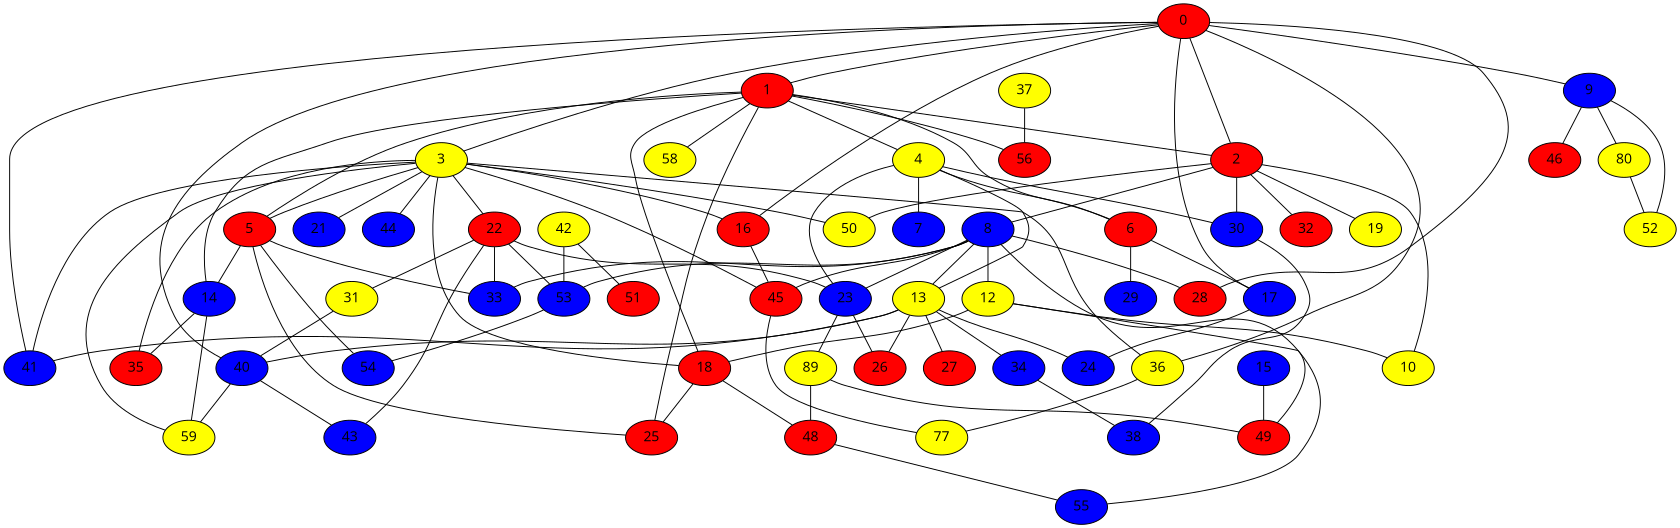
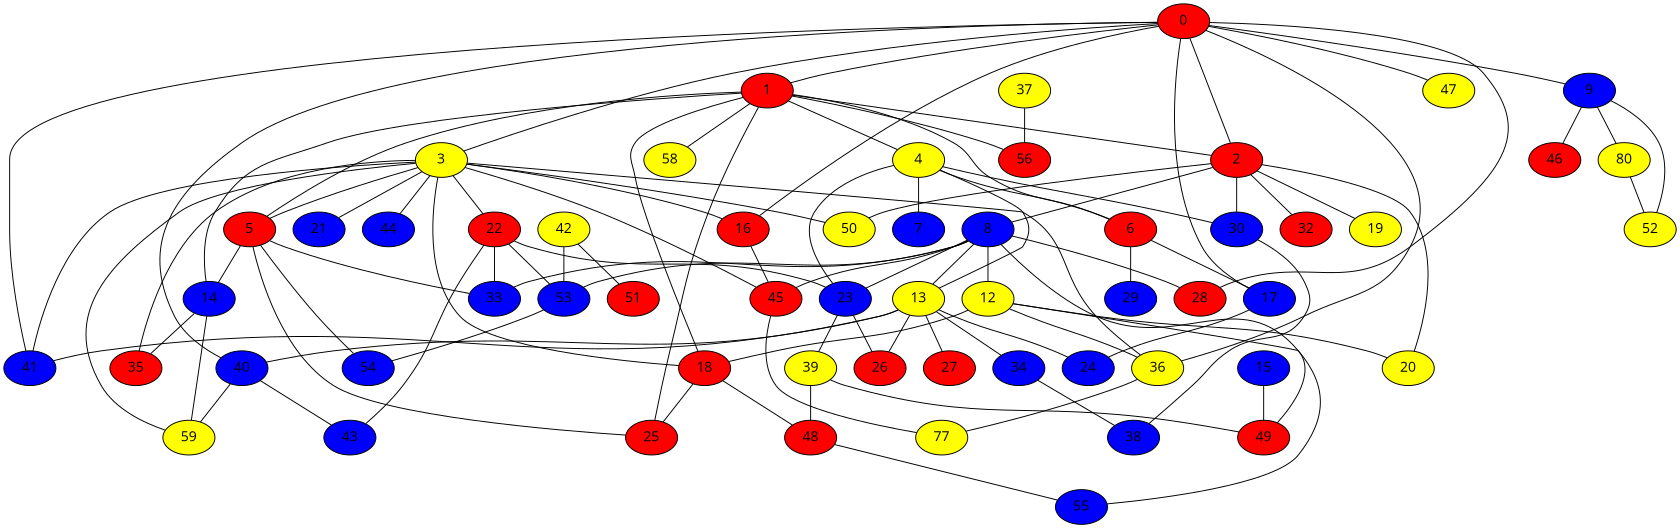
  graph {
    fontname="Open Sans"
    node [fillcolor=blue fontname="Open Sans" style=filled]
    edge [fontname="Open Sans"]
    0 [fillcolor=red]
    1 [fillcolor=red]
    2 [fillcolor=red]
    3 [fillcolor=yellow]
    9
    16 [fillcolor=red]
    17
    28 [fillcolor=red]
    36 [fillcolor=yellow]
    40
    41
+   47 [fillcolor=yellow]
    4 [fillcolor=yellow]
    5 [fillcolor=red]
    6 [fillcolor=red]
    14
    18 [fillcolor=red]
    25 [fillcolor=red]
    56 [fillcolor=red]
    58 [fillcolor=yellow]
    8
    19 [fillcolor=yellow]
-   20 [fillcolor=yellow label=10]
+   20 [fillcolor=yellow]
    30
    32 [fillcolor=red]
    50 [fillcolor=yellow]
    21
    22 [fillcolor=red]
    35 [fillcolor=red]
    44
    45 [fillcolor=red]
    59 [fillcolor=yellow]
    n33 [fillcolor=yellow label=80]
    46 [fillcolor=red]
    52 [fillcolor=yellow]
    24
    n37 [fillcolor=yellow label=77]
    43
    7
    13 [fillcolor=yellow]
    23
    33
    54
    29
    48 [fillcolor=red]
    12 [fillcolor=yellow]
    49 [fillcolor=red]
    53
    38
-   31 [fillcolor=yellow]
    55
    26 [fillcolor=red]
    27 [fillcolor=red]
    34
-   39 [fillcolor=yellow label=89]
+   39 [fillcolor=yellow]
    42 [fillcolor=yellow]
    51 [fillcolor=red]
    15
    37 [fillcolor=yellow]
    0 -- 1
    0 -- 2
    0 -- 3
    0 -- 9
    0 -- 16
    0 -- 17
    0 -- 28
    0 -- 36
    0 -- 40
    0 -- 41
+   0 -- 47
    1 -- 2
    1 -- 4
    1 -- 5
    1 -- 6
    1 -- 14
    1 -- 18
    1 -- 25
    1 -- 56
    1 -- 58
    2 -- 8
    2 -- 19
    2 -- 20
    2 -- 30
    2 -- 32
    2 -- 50
    3 -- 16
    3 -- 36
    3 -- 41
    3 -- 5
    3 -- 18
    3 -- 50
    3 -- 21
    3 -- 22
    3 -- 35
    3 -- 44
    3 -- 45
    3 -- 59
    9 -- n33
    9 -- 46
    9 -- 52
    16 -- 45
    17 -- 24
    36 -- n37
    40 -- 59
    40 -- 43
    4 -- 6
    4 -- 30
    4 -- 7
    4 -- 13
    4 -- 23
    5 -- 14
    5 -- 25
    5 -- 33
    5 -- 54
    6 -- 17
    6 -- 29
    14 -- 35
    14 -- 59
    18 -- 25
    18 -- 48
    8 -- 28
    8 -- 45
    8 -- 13
    8 -- 23
    8 -- 33
    8 -- 12
    8 -- 49
    8 -- 53
    30 -- 38
    22 -- 43
    22 -- 23
    22 -- 33
    22 -- 53
-   22 -- 31
    45 -- n37
    n33 -- 52
    13 -- 40
    13 -- 41
    13 -- 24
    13 -- 26
    13 -- 27
    13 -- 34
    23 -- 26
    23 -- 39
    48 -- 55
+   12 -- 36
    12 -- 18
    12 -- 20
    12 -- 55
    53 -- 54
-   31 -- 40
    34 -- 38
    39 -- 48
    39 -- 49
    42 -- 53
    42 -- 51
    15 -- 49
    37 -- 56
  }
